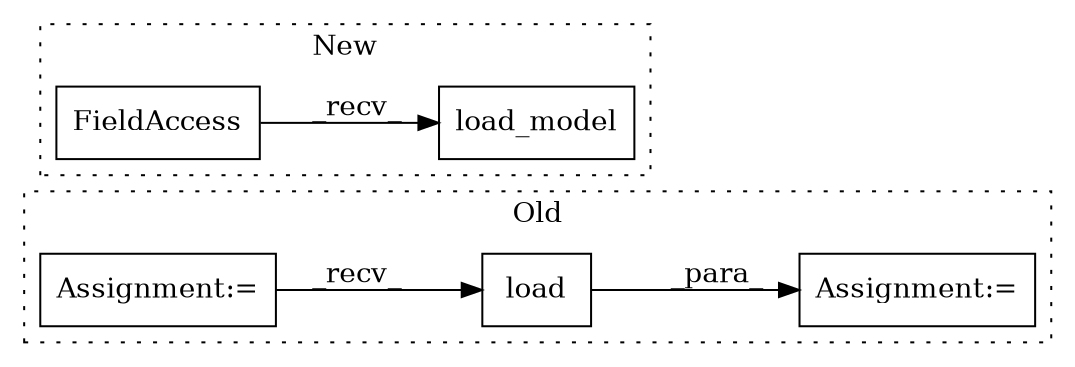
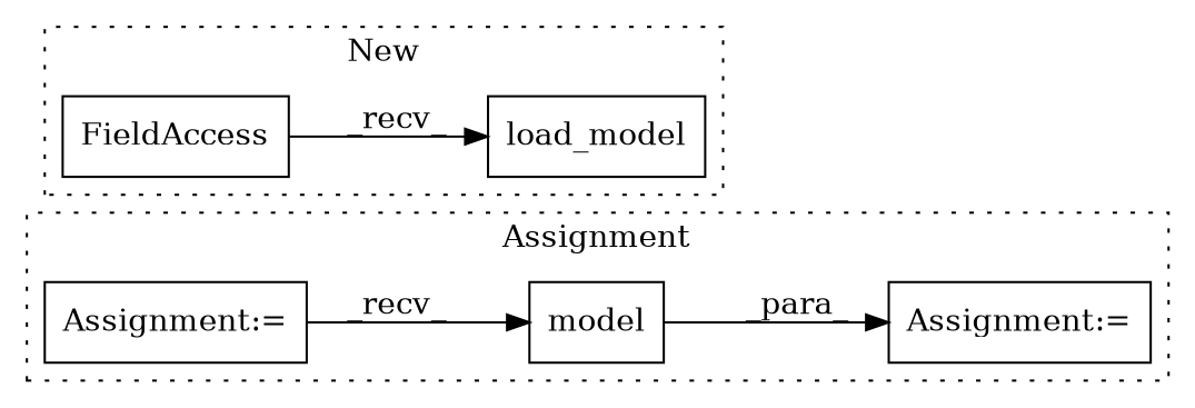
  digraph {
    rankdir=LR
    node [a=32 shape=box]
-   n1 [l="5,1" label=load s="9470,9486"]
+   n1 [l="5,1" label=model s="9470,9486"]
    n2 [a=7 l=1 label="Assignment:=" s=9463]
    n3 [a=7 l=5 label="Assignment:=" s=8933]
    n4 [l=12 label=load_model s=9089]
    n5 [a=22 l=13 label=FieldAccess s=9075]
    subgraph cluster_1 {
-     label=Old
+     label=Assignment
      style=dotted
      n1
      n2
      n3
    }
    subgraph cluster_2 {
      label=New
      style=dotted
      n4
      n5
    }
    n1 -> n2 [label=_para_]
    n3 -> n1 [label=_recv_]
    n5 -> n4 [label=_recv_]
  }
